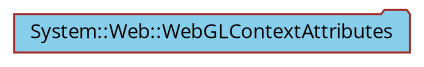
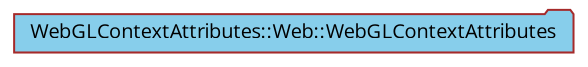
  digraph {
    rankdir=TB
    fontname="Open Sans"
-   n1 [color=brown fillcolor=skyblue fontname="Open Sans" fontsize=10 height=0.2 label="System::Web::WebGLContextAttributes" shape=folder style=filled width=0.4]
+   n1 [color=brown fillcolor=skyblue fontname="Open Sans" fontsize=10 height=0.2 label="WebGLContextAttributes::Web::WebGLContextAttributes" shape=folder style=filled width=0.4]
  }
